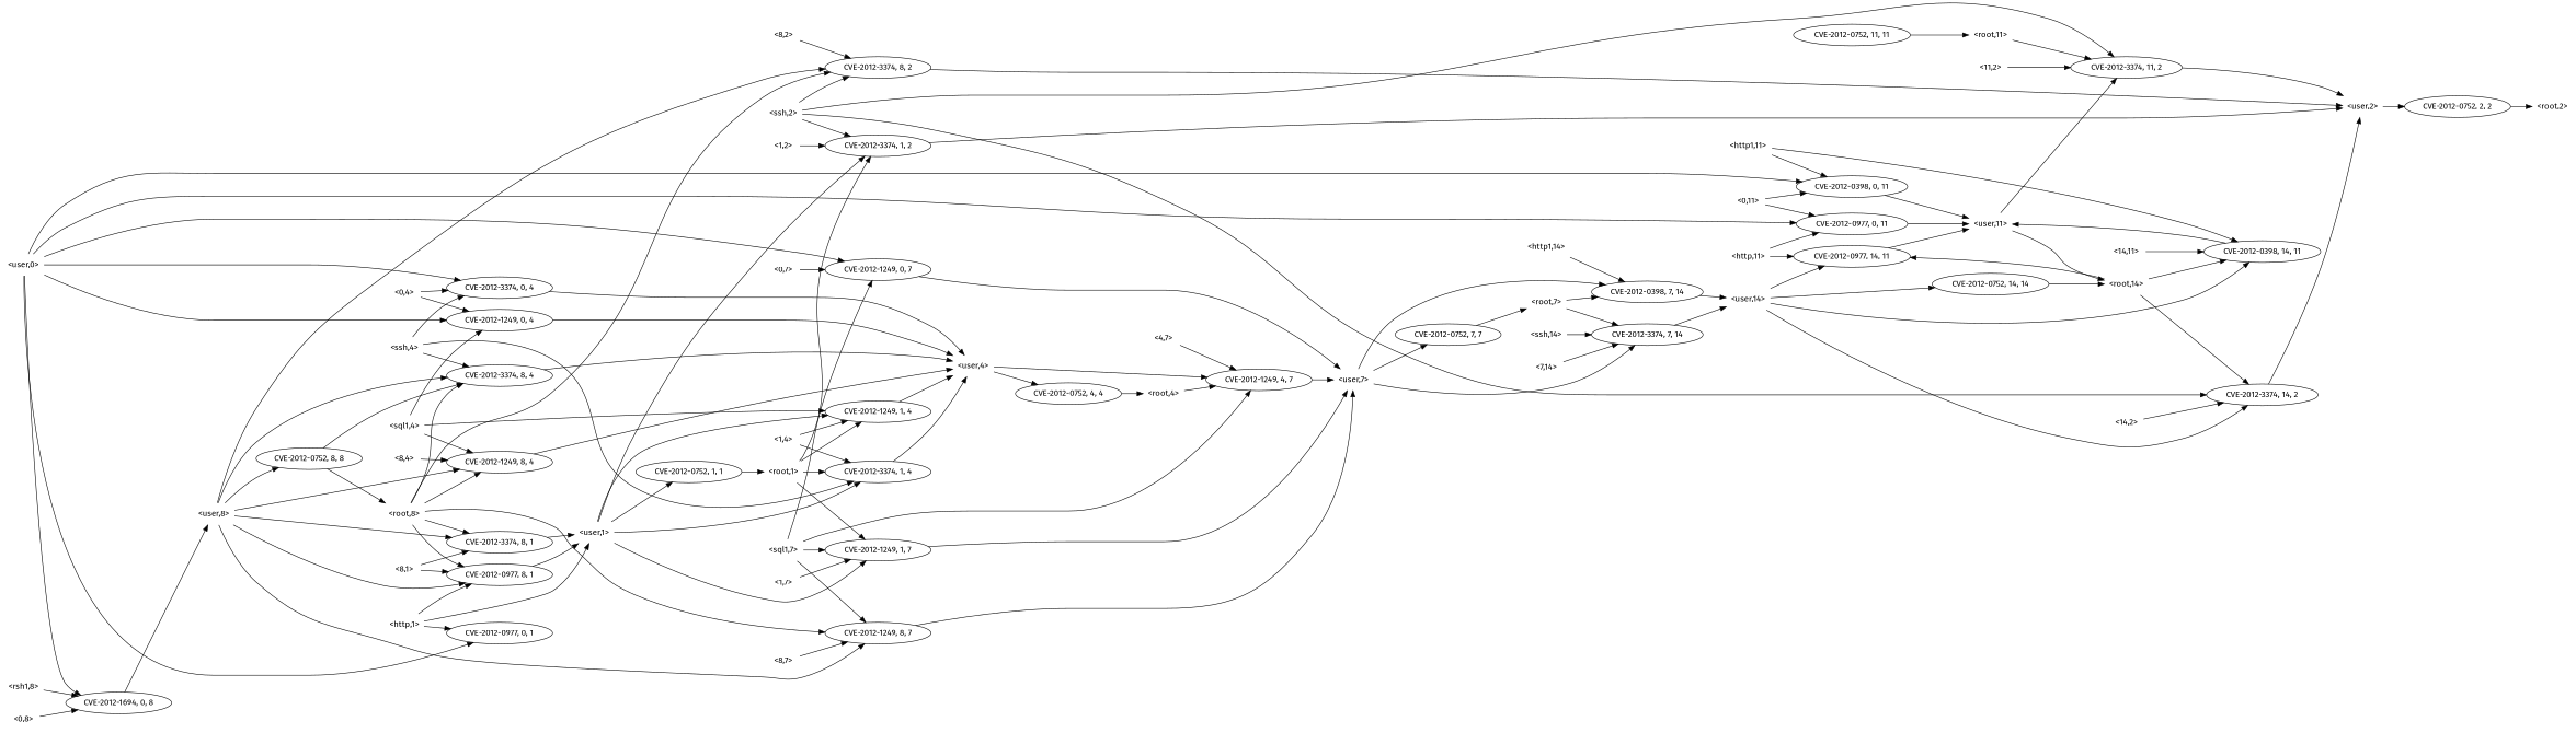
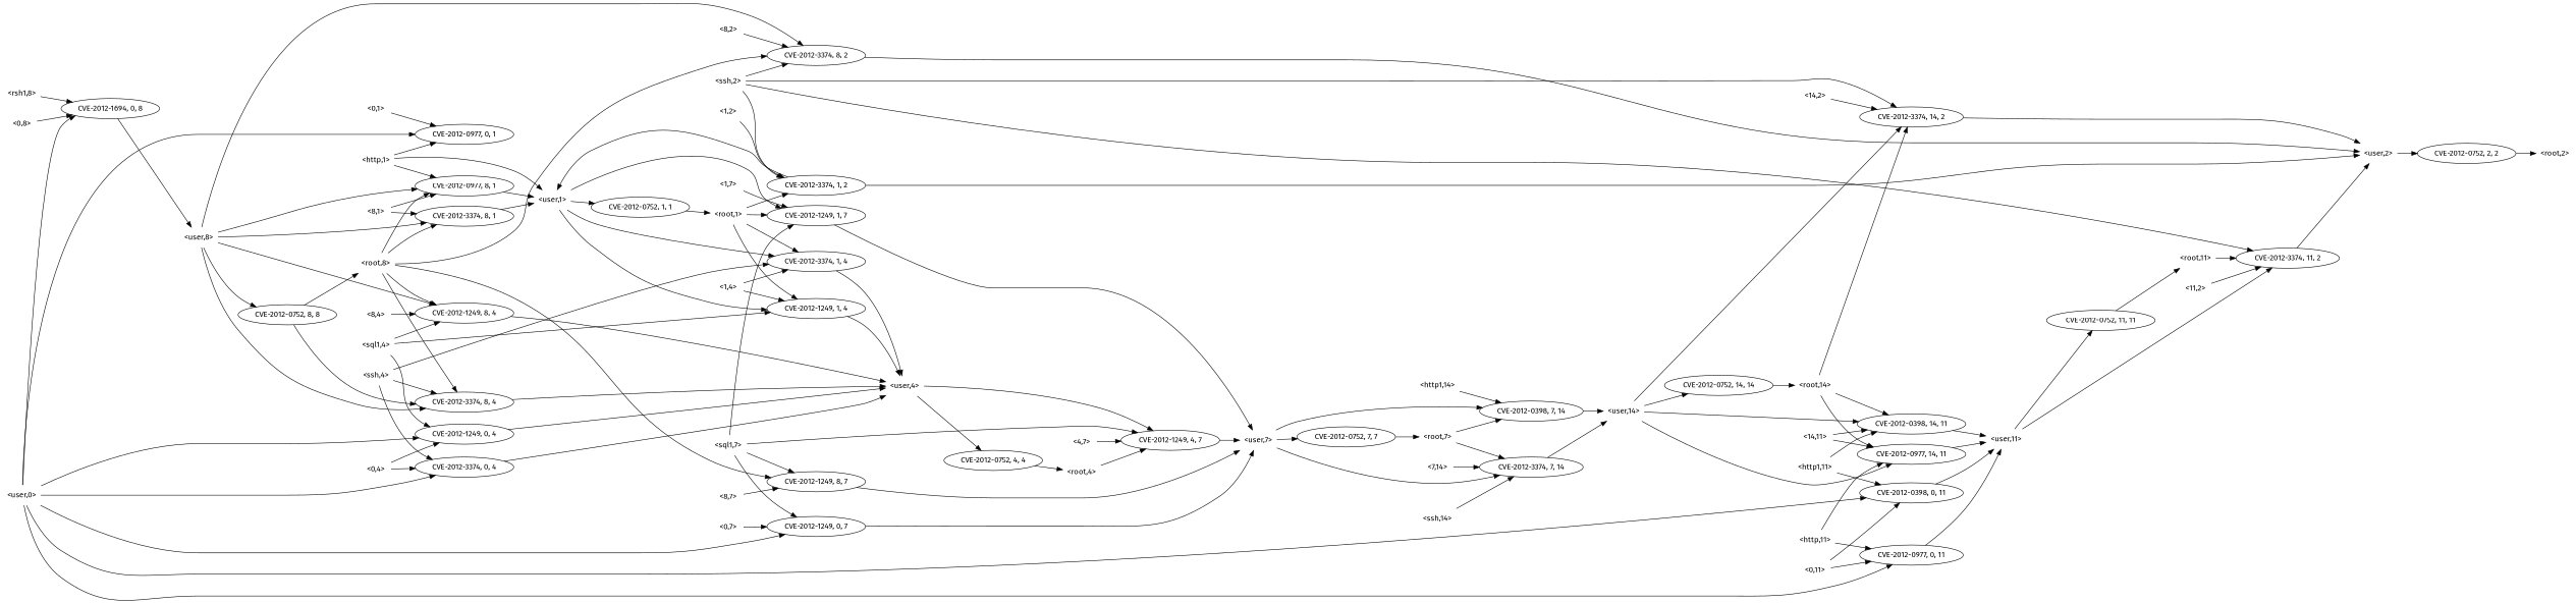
  strict digraph {
    fontname="Fira Sans"
    rankdir=LR
    node [fontname="Fira Sans" shape=plaintext]
    edge [fontname="Fira Sans"]
    "<8,1>" [height=0.5 width=0.75]
    n2 [height=0.5 label=<CVE-2012-0977, 8, 1> width=2.4499 shape=""]
    n3 [height=0.5 label=<CVE-2012-3374, 8, 1> width=2.4499 shape=""]
    "<user,1>" [height=0.5 width=0.91667]
    n5 [height=0.5 label=<CVE-2012-1249, 1, 4> width=2.4499 shape=""]
    n6 [height=0.5 label=<CVE-2012-3374, 1, 2> width=2.4499 shape=""]
    n7 [height=0.5 label=<CVE-2012-1249, 1, 7> width=2.4499 shape=""]
    n8 [height=0.5 label=<CVE-2012-0752, 1, 1> width=2.4499 shape=""]
    n9 [height=0.5 label=<CVE-2012-3374, 1, 4> width=2.4499 shape=""]
    "<user,4>" [height=0.5 width=0.91667]
    "<user,2>" [height=0.5 width=0.91667]
    "<user,7>" [height=0.5 width=0.91667]
    "<root,1>" [height=0.5 width=0.89583]
    n14 [height=0.5 label=<CVE-2012-0398, 7, 14> width=2.5686 shape=""]
    "<user,14>" [height=0.5 width=1.0069]
    n16 [height=0.5 label=<CVE-2012-3374, 14, 2> width=2.5686 shape=""]
    n17 [height=0.5 label=<CVE-2012-0977, 14, 11> width=2.7013 shape=""]
    n18 [height=0.5 label=<CVE-2012-0752, 14, 14> width=2.7013 shape=""]
    n19 [height=0.5 label=<CVE-2012-0398, 14, 11> width=2.7013 shape=""]
    "<user,11>" [height=0.5 width=1.0069]
    "<root,14>" [height=0.5 width=1]
    n22 [height=0.5 label=<CVE-2012-0752, 2, 2> width=2.4499 shape=""]
    n23 [height=0.5 label=<CVE-2012-3374, 11, 2> width=2.5686 shape=""]
    n24 [height=0.5 label=<CVE-2012-0752, 11, 11> width=2.7013 shape=""]
    n25 [height=0.5 label=<CVE-2012-0752, 4, 4> width=2.4499 shape=""]
    n26 [height=0.5 label=<CVE-2012-1249, 4, 7> width=2.4499 shape=""]
    n27 [height=0.5 label=<CVE-2012-3374, 7, 14> width=2.5686 shape=""]
    n28 [height=0.5 label=<CVE-2012-0752, 7, 7> width=2.4499 shape=""]
    n29 [height=0.5 label=<CVE-2012-1249, 0, 7> width=2.4499 shape=""]
    "<root,7>" [height=0.5 width=0.89583]
+   "<0,1>" [height=0.5 width=0.75]
    n32 [height=0.5 label=<CVE-2012-0977, 0, 1> width=2.4499 shape=""]
    "<ssh,14>" [height=0.5 width=0.94444]
    "<root,2>" [height=0.5 width=0.89583]
    "<root,11>" [height=0.5 width=1]
    "<http,1>" [height=0.5 width=0.89583]
    "<http1,11>" [height=0.5 width=1.0833]
    n38 [height=0.5 label=<CVE-2012-0398, 0, 11> width=2.5686 shape=""]
    n39 [height=0.5 label=<CVE-2012-1249, 0, 4> width=2.4499 shape=""]
    "<root,4>" [height=0.5 width=0.89583]
    "<14,2>" [height=0.5 width=0.78472]
    n42 [height=0.5 label=<CVE-2012-1694, 0, 8> width=2.4499 shape=""]
    "<user,8>" [height=0.5 width=0.91667]
    n44 [height=0.5 label=<CVE-2012-1249, 8, 7> width=2.4499 shape=""]
    n45 [height=0.5 label=<CVE-2012-3374, 8, 4> width=2.4499 shape=""]
    n46 [height=0.5 label=<CVE-2012-3374, 8, 2> width=2.4499 shape=""]
    n47 [height=0.5 label=<CVE-2012-1249, 8, 4> width=2.4499 shape=""]
    n48 [height=0.5 label=<CVE-2012-0752, 8, 8> width=2.4499 shape=""]
    "<root,8>" [height=0.5 width=0.89583]
    "<ssh,2>" [height=0.5 width=0.84028]
    "<1,7>" [height=0.5 width=0.75]
    "<11,2>" [height=0.5 width=0.78472]
    "<http,11>" [height=0.5 width=0.97917]
    n54 [height=0.5 label=<CVE-2012-0977, 0, 11> width=2.5686 shape=""]
    "<sql1,4>" [height=0.5 width=0.91667]
    "<http1,14>" [height=0.5 width=1.0833]
    "<sql1,7>" [height=0.5 width=0.91667]
    "<7,14>" [height=0.5 width=0.78472]
    "<0,8>" [height=0.5 width=0.75]
    "<0,11>" [height=0.5 width=0.78472]
    "<8,4>" [height=0.5 width=0.75]
    n62 [height=0.5 label=<CVE-2012-3374, 0, 4> width=2.4499 shape=""]
    "<8,2>" [height=0.5 width=0.75]
    "<0,4>" [height=0.5 width=0.75]
    "<ssh,4>" [height=0.5 width=0.84028]
    "<4,7>" [height=0.5 width=0.75]
    "<user,0>" [height=0.5 width=0.91667]
    "<1,2>" [height=0.5 width=0.75]
    "<1,4>" [height=0.5 width=0.75]
    "<rsh1,8>" [height=0.5 width=0.92361]
    "<8,7>" [height=0.5 width=0.75]
    "<0,7>" [height=0.5 width=0.75]
    "<14,11>" [height=0.5 width=0.88889]
    "<8,1>" -> n2
    "<8,1>" -> n3
    n2 -> "<user,1>"
    n3 -> "<user,1>"
    "<user,1>" -> n5
-   "<user,1>" -> n6
+   n6 -> "<user,1>"
    "<user,1>" -> n7
    "<user,1>" -> n8
    "<user,1>" -> n9
    n5 -> "<user,4>"
    n6 -> "<user,2>"
    n7 -> "<user,7>"
    n8 -> "<root,1>"
    n9 -> "<user,4>"
    "<user,4>" -> n25
    "<user,4>" -> n26
    "<user,2>" -> n22
    "<user,7>" -> n14
    "<user,7>" -> n27
    "<user,7>" -> n28
    "<root,1>" -> n5
    "<root,1>" -> n6
    "<root,1>" -> n7
    "<root,1>" -> n9
    n14 -> "<user,14>"
    "<user,14>" -> n16
    "<user,14>" -> n17
    "<user,14>" -> n18
    "<user,14>" -> n19
    n16 -> "<user,2>"
    n17 -> "<user,11>"
    n18 -> "<root,14>"
    n19 -> "<user,11>"
    "<user,11>" -> n23
-   "<user,11>" -> "<root,14>"
+   "<user,11>" -> n24
    "<root,14>" -> n16
    "<root,14>" -> n17
    "<root,14>" -> n19
    n22 -> "<root,2>"
    n23 -> "<user,2>"
    n24 -> "<root,11>"
    n25 -> "<root,4>"
    n26 -> "<user,7>"
    n27 -> "<user,14>"
    n28 -> "<root,7>"
    n29 -> "<user,7>"
    "<root,7>" -> n14
    "<root,7>" -> n27
+   "<0,1>" -> n32
    "<ssh,14>" -> n27
    "<root,11>" -> n23
    "<http,1>" -> n2
    "<http,1>" -> "<user,1>"
    "<http,1>" -> n32
    "<http1,11>" -> n19
    "<http1,11>" -> n38
    n38 -> "<user,11>"
    n39 -> "<user,4>"
    "<root,4>" -> n26
    "<14,2>" -> n16
    n42 -> "<user,8>"
    "<user,8>" -> n2
    "<user,8>" -> n3
-   "<user,8>" -> n44
    "<user,8>" -> n45
    "<user,8>" -> n46
    "<user,8>" -> n47
    "<user,8>" -> n48
    n44 -> "<user,7>"
    n45 -> "<user,4>"
    n46 -> "<user,2>"
    n47 -> "<user,4>"
    n48 -> n45
    n48 -> "<root,8>"
    "<root,8>" -> n2
    "<root,8>" -> n3
    "<root,8>" -> n44
    "<root,8>" -> n45
    "<root,8>" -> n46
    "<root,8>" -> n47
    "<ssh,2>" -> n6
    "<ssh,2>" -> n16
    "<ssh,2>" -> n23
    "<ssh,2>" -> n46
    "<1,7>" -> n7
    "<11,2>" -> n23
    "<http,11>" -> n17
    "<http,11>" -> n54
    n54 -> "<user,11>"
    "<sql1,4>" -> n5
    "<sql1,4>" -> n39
    "<sql1,4>" -> n47
    "<http1,14>" -> n14
    "<sql1,7>" -> n7
    "<sql1,7>" -> n26
    "<sql1,7>" -> n29
    "<sql1,7>" -> n44
    "<7,14>" -> n27
    "<0,8>" -> n42
    "<0,11>" -> n38
    "<0,11>" -> n54
    "<8,4>" -> n47
    n62 -> "<user,4>"
    "<8,2>" -> n46
    "<0,4>" -> n39
    "<0,4>" -> n62
    "<ssh,4>" -> n9
    "<ssh,4>" -> n45
    "<ssh,4>" -> n62
    "<4,7>" -> n26
    "<user,0>" -> n29
    "<user,0>" -> n32
    "<user,0>" -> n38
    "<user,0>" -> n39
    "<user,0>" -> n42
    "<user,0>" -> n54
    "<user,0>" -> n62
    "<1,2>" -> n6
    "<1,4>" -> n5
    "<1,4>" -> n9
    "<rsh1,8>" -> n42
    "<8,7>" -> n44
    "<0,7>" -> n29
+   "<14,11>" -> n17
    "<14,11>" -> n19
  }
